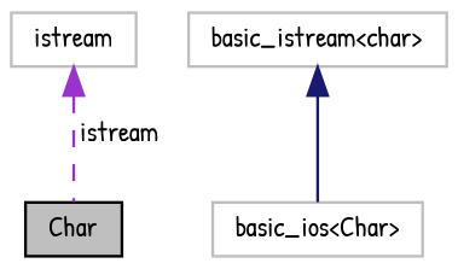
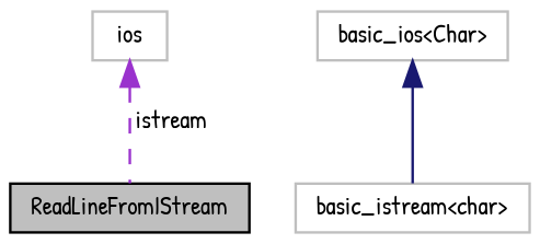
  digraph {
    fontname="Patrick Hand"
    node [color=grey75 fillcolor=white fontname="Patrick Hand" fontsize=10 shape=record style=filled]
    edge [dir=back fontname="Patrick Hand" fontsize=10 labelfontname=Helvetica labelfontsize=10]
-   n1 [color=black fillcolor=grey75 fontcolor=black height=0.2 label=Char width=0.4]
+   n1 [color=black fillcolor=grey75 fontcolor=black height=0.2 label=ReadLineFromIStream width=0.4]
    n2 [height=0.2 label="basic_istream\<char\>" width=0.4]
-   n3 [height=0.2 label=istream width=0.4]
+   n3 [height=0.2 label=ios width=0.4]
    n4 [height=0.2 label="basic_ios\<Char\>" width=0.4]
    n3 -> n1 [color=darkorchid3 label=" istream" style=dashed]
-   n2 -> n4 [color=midnightblue style=solid]
+   n4 -> n2 [color=midnightblue style=solid]
  }
